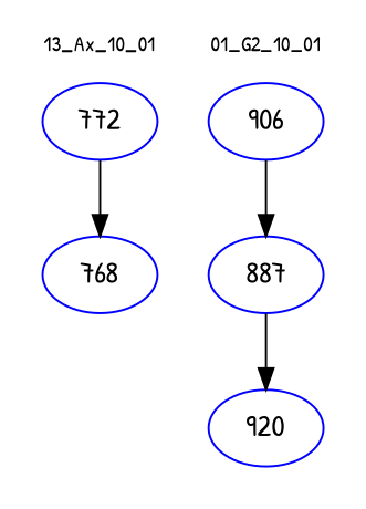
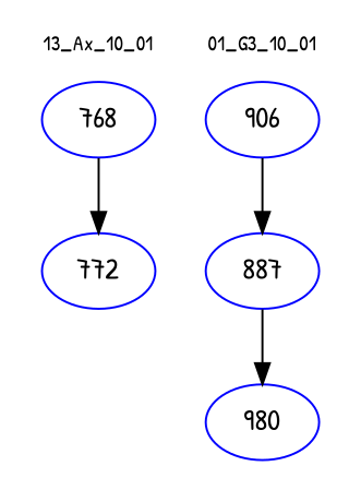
  digraph {
    fontname="Patrick Hand"
    node [color=blue fontname="Patrick Hand"]
    edge [color=black fontname="Patrick Hand"]
    n1 [label=772]
    n2 [label=768]
    n3 [label=906]
    n4 [label=887]
-   n5 [label=920]
+   n5 [label=980]
    subgraph cluster_1 {
      color=white
      fontsize=10
      label="13_Ax_10_01"
      n1
      n2
    }
    subgraph cluster_2 {
      color=white
      fontsize=10
-     label="01_G2_10_01"
+     label="01_G3_10_01"
      n3
      n4
      n5
    }
-   n1 -> n2
+   n2 -> n1
    n3 -> n4
    n4 -> n5
  }
